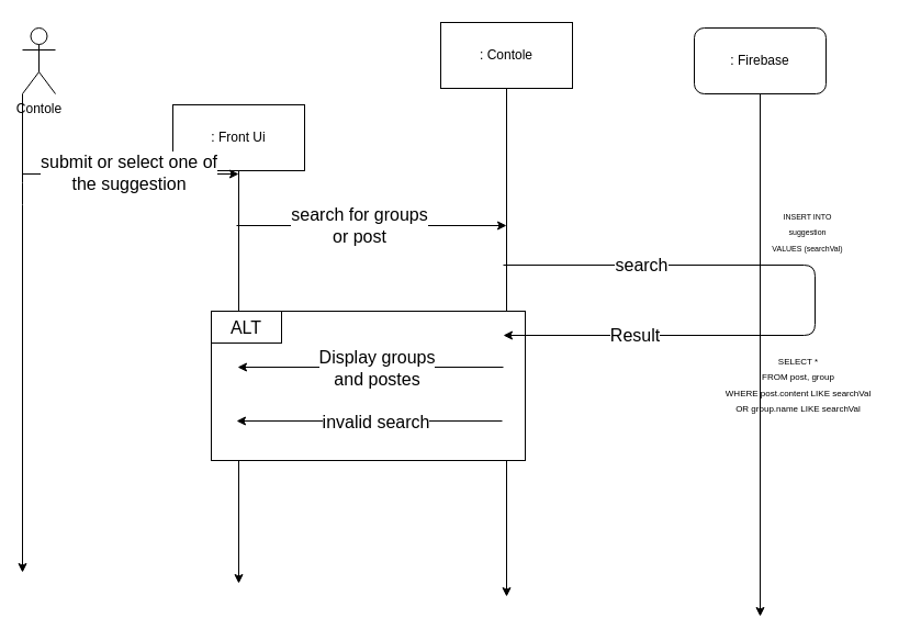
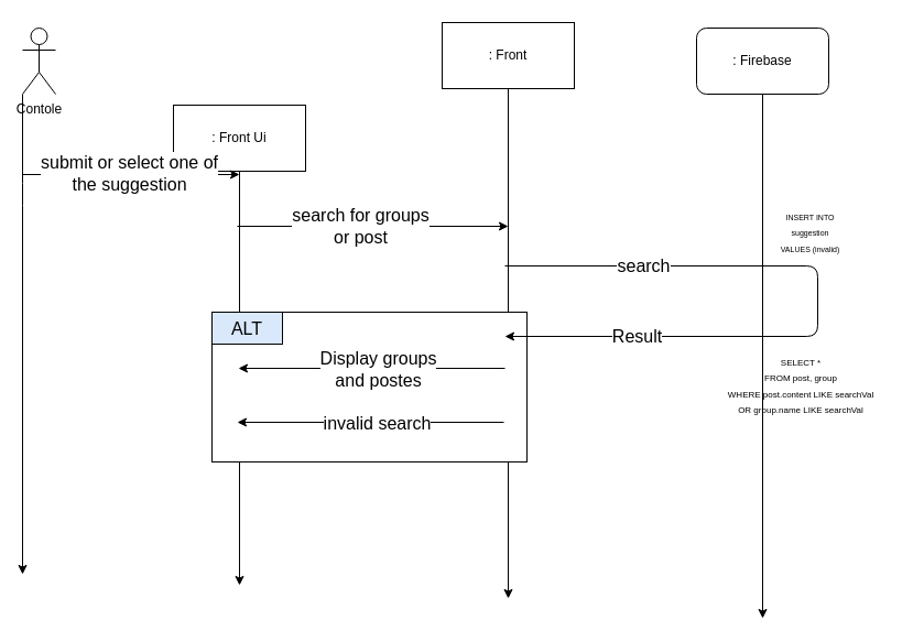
  <mxCell id="0" />
  <mxCell id="1" parent="0" />
  <mxCell id="2" style="edgeStyle=none;html=1;exitX=0;exitY=1;exitDx=0;exitDy=0;exitPerimeter=0;" parent="1" source="3" edge="1"><mxGeometry relative="1" as="geometry"><mxPoint x="20" y="521" as="targetPoint" /><Array as="points"><mxPoint x="20" y="176" /></Array></mxGeometry></mxCell>
  <mxCell id="3" value="Contole" style="shape=umlActor;verticalLabelPosition=bottom;verticalAlign=top;html=1;outlineConnect=0;" parent="1" vertex="1"><mxGeometry x="20" y="25" width="30" height="60" as="geometry" /></mxCell>
  <mxCell id="4" style="edgeStyle=none;html=1;exitX=0.5;exitY=1;exitDx=0;exitDy=0;" parent="1" source="5" edge="1"><mxGeometry relative="1" as="geometry"><mxPoint x="217" y="531" as="targetPoint" /></mxGeometry></mxCell>
  <mxCell id="5" value=": Front Ui" style="rounded=0;whiteSpace=wrap;html=1;" parent="1" vertex="1"><mxGeometry x="157" y="95" width="120" height="60" as="geometry" /></mxCell>
  <mxCell id="6" style="edgeStyle=none;html=1;exitX=0.5;exitY=1;exitDx=0;exitDy=0;" parent="1" source="7" edge="1"><mxGeometry relative="1" as="geometry"><mxPoint x="461" y="543" as="targetPoint" /></mxGeometry></mxCell>
- <mxCell id="7" value=": Contole" style="rounded=0;whiteSpace=wrap;html=1;" parent="1" vertex="1"><mxGeometry x="401" y="20" width="120" height="60" as="geometry" /></mxCell>
+ <mxCell id="7" value=": Front" style="rounded=0;whiteSpace=wrap;html=1;" parent="1" vertex="1"><mxGeometry x="401" y="20" width="120" height="60" as="geometry" /></mxCell>
  <mxCell id="8" style="edgeStyle=none;html=1;exitX=0.5;exitY=1;exitDx=0;exitDy=0;" parent="1" source="9" edge="1"><mxGeometry relative="1" as="geometry"><mxPoint x="692" y="561" as="targetPoint" /></mxGeometry></mxCell>
  <mxCell id="9" value=": Firebase" style="whiteSpace=wrap;html=1;rounded=1;" parent="1" vertex="1"><mxGeometry x="632" y="25" width="120" height="60" as="geometry" /></mxCell>
  <mxCell id="10" value="" style="endArrow=classic;html=1;" parent="1" edge="1"><mxGeometry width="50" height="50" relative="1" as="geometry"><mxPoint x="20" y="158" as="sourcePoint" /><mxPoint x="217" y="158" as="targetPoint" /></mxGeometry></mxCell>
  <mxCell id="11" value="&lt;font style=&quot;font-size: 16px;&quot;&gt;submit or select one of&lt;br&gt;the suggestion&lt;br&gt;&lt;/font&gt;" style="edgeLabel;html=1;align=center;verticalAlign=middle;resizable=0;points=[];" parent="10" vertex="1" connectable="0"><mxGeometry x="-0.567" y="5" relative="1" as="geometry"><mxPoint x="53" y="3" as="offset" /></mxGeometry></mxCell>
  <mxCell id="12" value="" style="rounded=0;whiteSpace=wrap;html=1;fontSize=16;" parent="1" vertex="1"><mxGeometry x="192" y="283" width="286" height="136" as="geometry" /></mxCell>
  <mxCell id="13" value="" style="endArrow=classic;html=1;" parent="1" edge="1"><mxGeometry width="50" height="50" relative="1" as="geometry"><mxPoint x="215" y="205" as="sourcePoint" /><mxPoint x="461" y="205" as="targetPoint" /></mxGeometry></mxCell>
  <mxCell id="14" value="&lt;span style=&quot;font-size: 16px;&quot;&gt;search for groups &lt;br&gt;or post&lt;br&gt;&lt;/span&gt;" style="edgeLabel;html=1;align=center;verticalAlign=middle;resizable=0;points=[];" parent="13" vertex="1" connectable="0"><mxGeometry x="-0.567" y="5" relative="1" as="geometry"><mxPoint x="58" y="4" as="offset" /></mxGeometry></mxCell>
  <mxCell id="15" value="" style="endArrow=classic;html=1;" parent="1" edge="1"><mxGeometry width="50" height="50" relative="1" as="geometry"><mxPoint x="458" y="241" as="sourcePoint" /><mxPoint x="458" y="305" as="targetPoint" /><Array as="points"><mxPoint x="742" y="241" /><mxPoint x="742" y="305" /></Array></mxGeometry></mxCell>
  <mxCell id="16" value="&lt;span style=&quot;font-size: 16px;&quot;&gt;search&lt;/span&gt;" style="edgeLabel;html=1;align=center;verticalAlign=middle;resizable=0;points=[];" parent="15" vertex="1" connectable="0"><mxGeometry x="-0.567" y="5" relative="1" as="geometry"><mxPoint x="-12" y="4" as="offset" /></mxGeometry></mxCell>
  <mxCell id="17" value="" style="endArrow=classic;html=1;" parent="1" edge="1"><mxGeometry width="50" height="50" relative="1" as="geometry"><mxPoint x="458" y="334" as="sourcePoint" /><mxPoint x="216" y="334" as="targetPoint" /></mxGeometry></mxCell>
  <mxCell id="18" value="&lt;font style=&quot;font-size: 16px;&quot;&gt;Display groups &lt;br&gt;and postes&lt;/font&gt;" style="edgeLabel;html=1;align=center;verticalAlign=middle;resizable=0;points=[];" parent="17" vertex="1" connectable="0"><mxGeometry x="-0.567" y="5" relative="1" as="geometry"><mxPoint x="-64" y="-5" as="offset" /></mxGeometry></mxCell>
  <mxCell id="19" value="&lt;span style=&quot;font-size: 16px;&quot;&gt;Result&lt;/span&gt;" style="edgeLabel;html=1;align=center;verticalAlign=middle;resizable=0;points=[];" parent="1" vertex="1" connectable="0"><mxGeometry x="561.001" y="308" as="geometry"><mxPoint x="16" y="-4" as="offset" /></mxGeometry></mxCell>
  <mxCell id="20" value="" style="endArrow=classic;html=1;" parent="1" edge="1"><mxGeometry width="50" height="50" relative="1" as="geometry"><mxPoint x="457" y="383" as="sourcePoint" /><mxPoint x="215" y="383" as="targetPoint" /></mxGeometry></mxCell>
  <mxCell id="21" value="&lt;font style=&quot;font-size: 16px;&quot;&gt;invalid search&lt;/font&gt;" style="edgeLabel;html=1;align=center;verticalAlign=middle;resizable=0;points=[];" parent="20" vertex="1" connectable="0"><mxGeometry x="-0.567" y="5" relative="1" as="geometry"><mxPoint x="-64" y="-5" as="offset" /></mxGeometry></mxCell>
- <mxCell id="22" value="ALT" style="rounded=0;whiteSpace=wrap;html=1;fontSize=16;" parent="1" vertex="1"><mxGeometry x="192" y="283" width="64" height="29" as="geometry" /></mxCell>
- <mxCell id="23" value="&lt;font style=&quot;font-size: 7px;&quot;&gt;INSERT INTO&lt;br&gt;suggestion&lt;br&gt;VALUES (searchVal)&lt;/font&gt;" style="text;html=1;strokeColor=none;fillColor=none;align=center;verticalAlign=middle;whiteSpace=wrap;rounded=0;" vertex="1" parent="1"><mxGeometry x="656" y="195" width="159" height="30" as="geometry" /></mxCell>
+ <mxCell id="22" value="ALT" style="rounded=0;whiteSpace=wrap;html=1;fontSize=16;fillColor=#dae8fc;" parent="1" vertex="1"><mxGeometry x="192" y="283" width="64" height="29" as="geometry" /></mxCell>
+ <mxCell id="23" value="&lt;font style=&quot;font-size: 7px;&quot;&gt;INSERT INTO&lt;br&gt;suggestion&lt;br&gt;VALUES (invalid)&lt;/font&gt;" style="text;html=1;strokeColor=none;fillColor=none;align=center;verticalAlign=middle;whiteSpace=wrap;rounded=0;" vertex="1" parent="1"><mxGeometry x="656" y="195" width="159" height="30" as="geometry" /></mxCell>
  <mxCell id="24" value="&lt;font style=&quot;font-size: 8px;&quot;&gt;SELECT *&lt;br&gt;FROM post, group&lt;br&gt;WHERE post.content LIKE searchVal&lt;br&gt;OR group.name LIKE searchVal&lt;/font&gt;" style="text;html=1;strokeColor=none;fillColor=none;align=center;verticalAlign=middle;whiteSpace=wrap;rounded=0;" vertex="1" parent="1"><mxGeometry x="637" y="308" width="180" height="82" as="geometry" /></mxCell>
